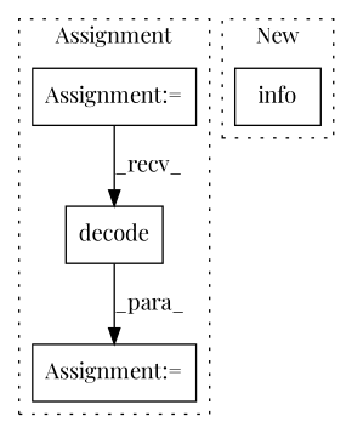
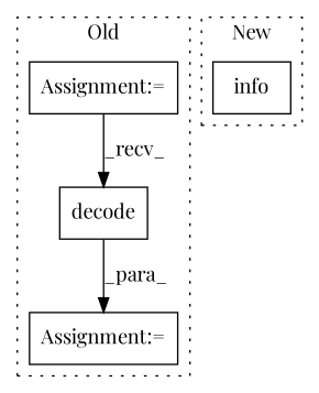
  digraph {
    fontname="Playfair Display"
    node [a=32 l=1 shape=box fontname="Playfair Display"]
    edge [fontname="Playfair Display"]
    n1 [l=8 label=decode s=7654]
    n2 [a=7 label="Assignment:=" s=7545]
    n3 [a=7 label="Assignment:=" s=7622]
    n4 [l=6 label=info s=8216]
    subgraph cluster_1 {
-     label=Assignment
+     label=Old
      style=dotted
      n1
      n2
      n3
    }
    subgraph cluster_2 {
      label=New
      style=dotted
      n4
    }
    n1 -> n3 [label=_para_]
    n2 -> n1 [label=_recv_]
  }
